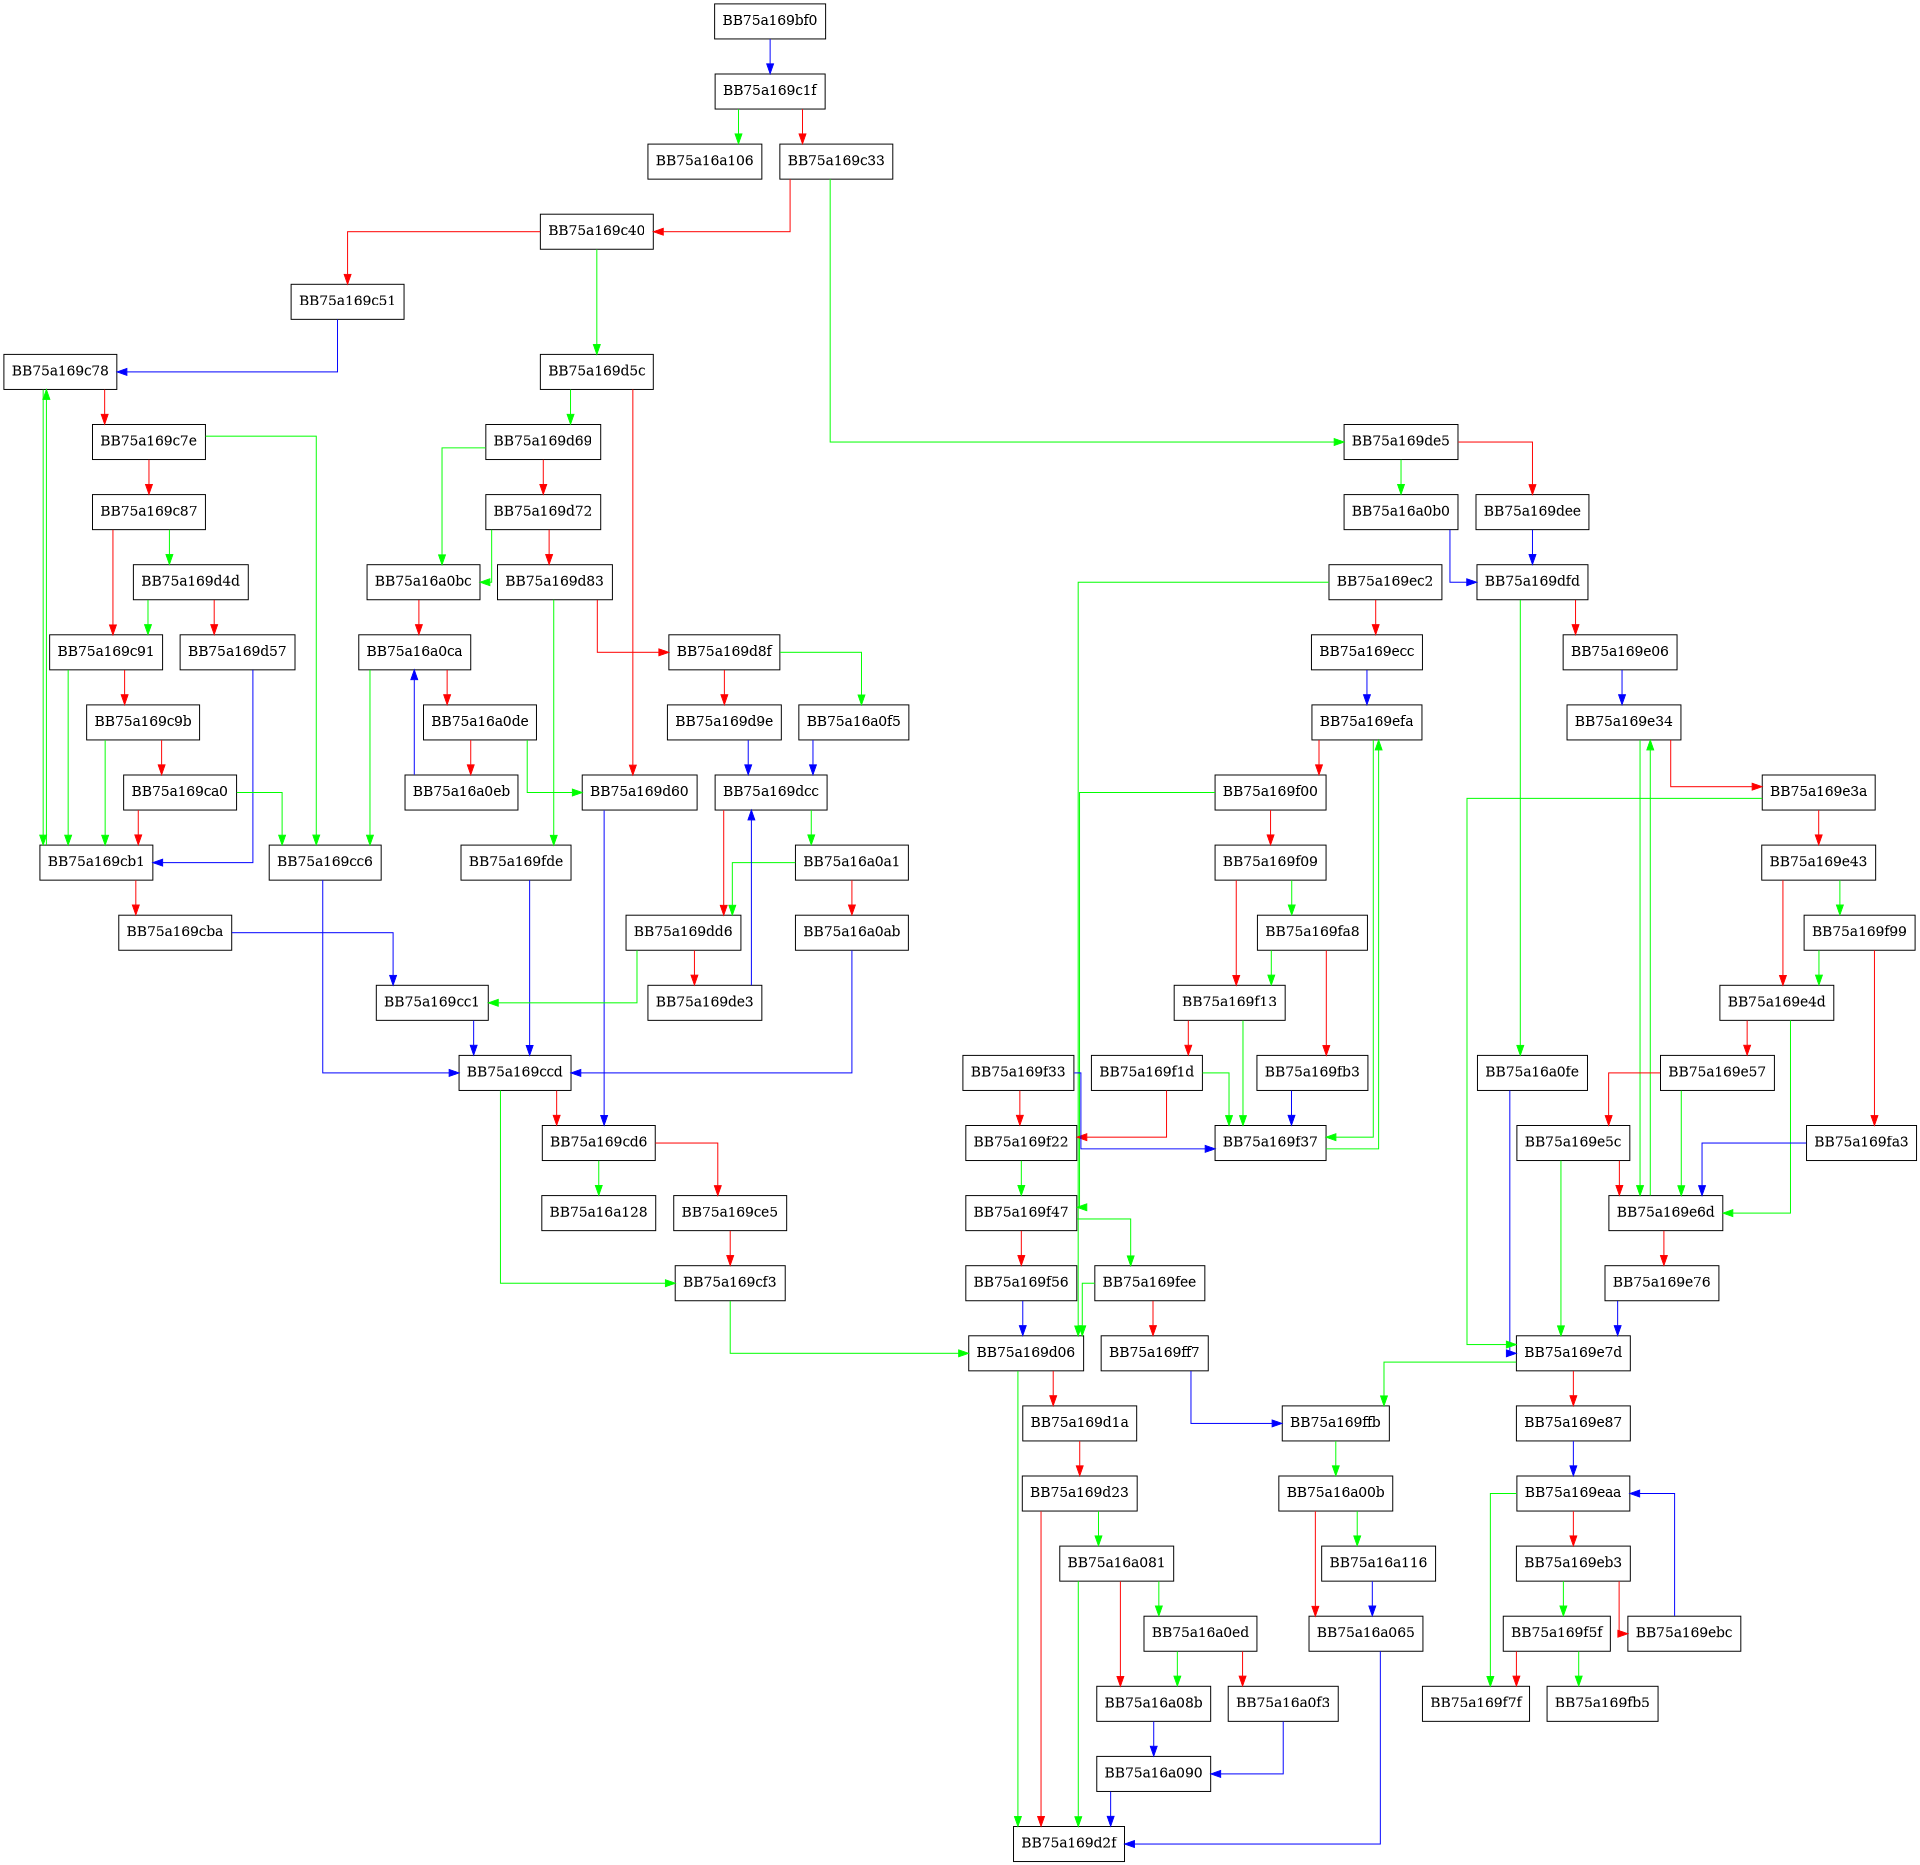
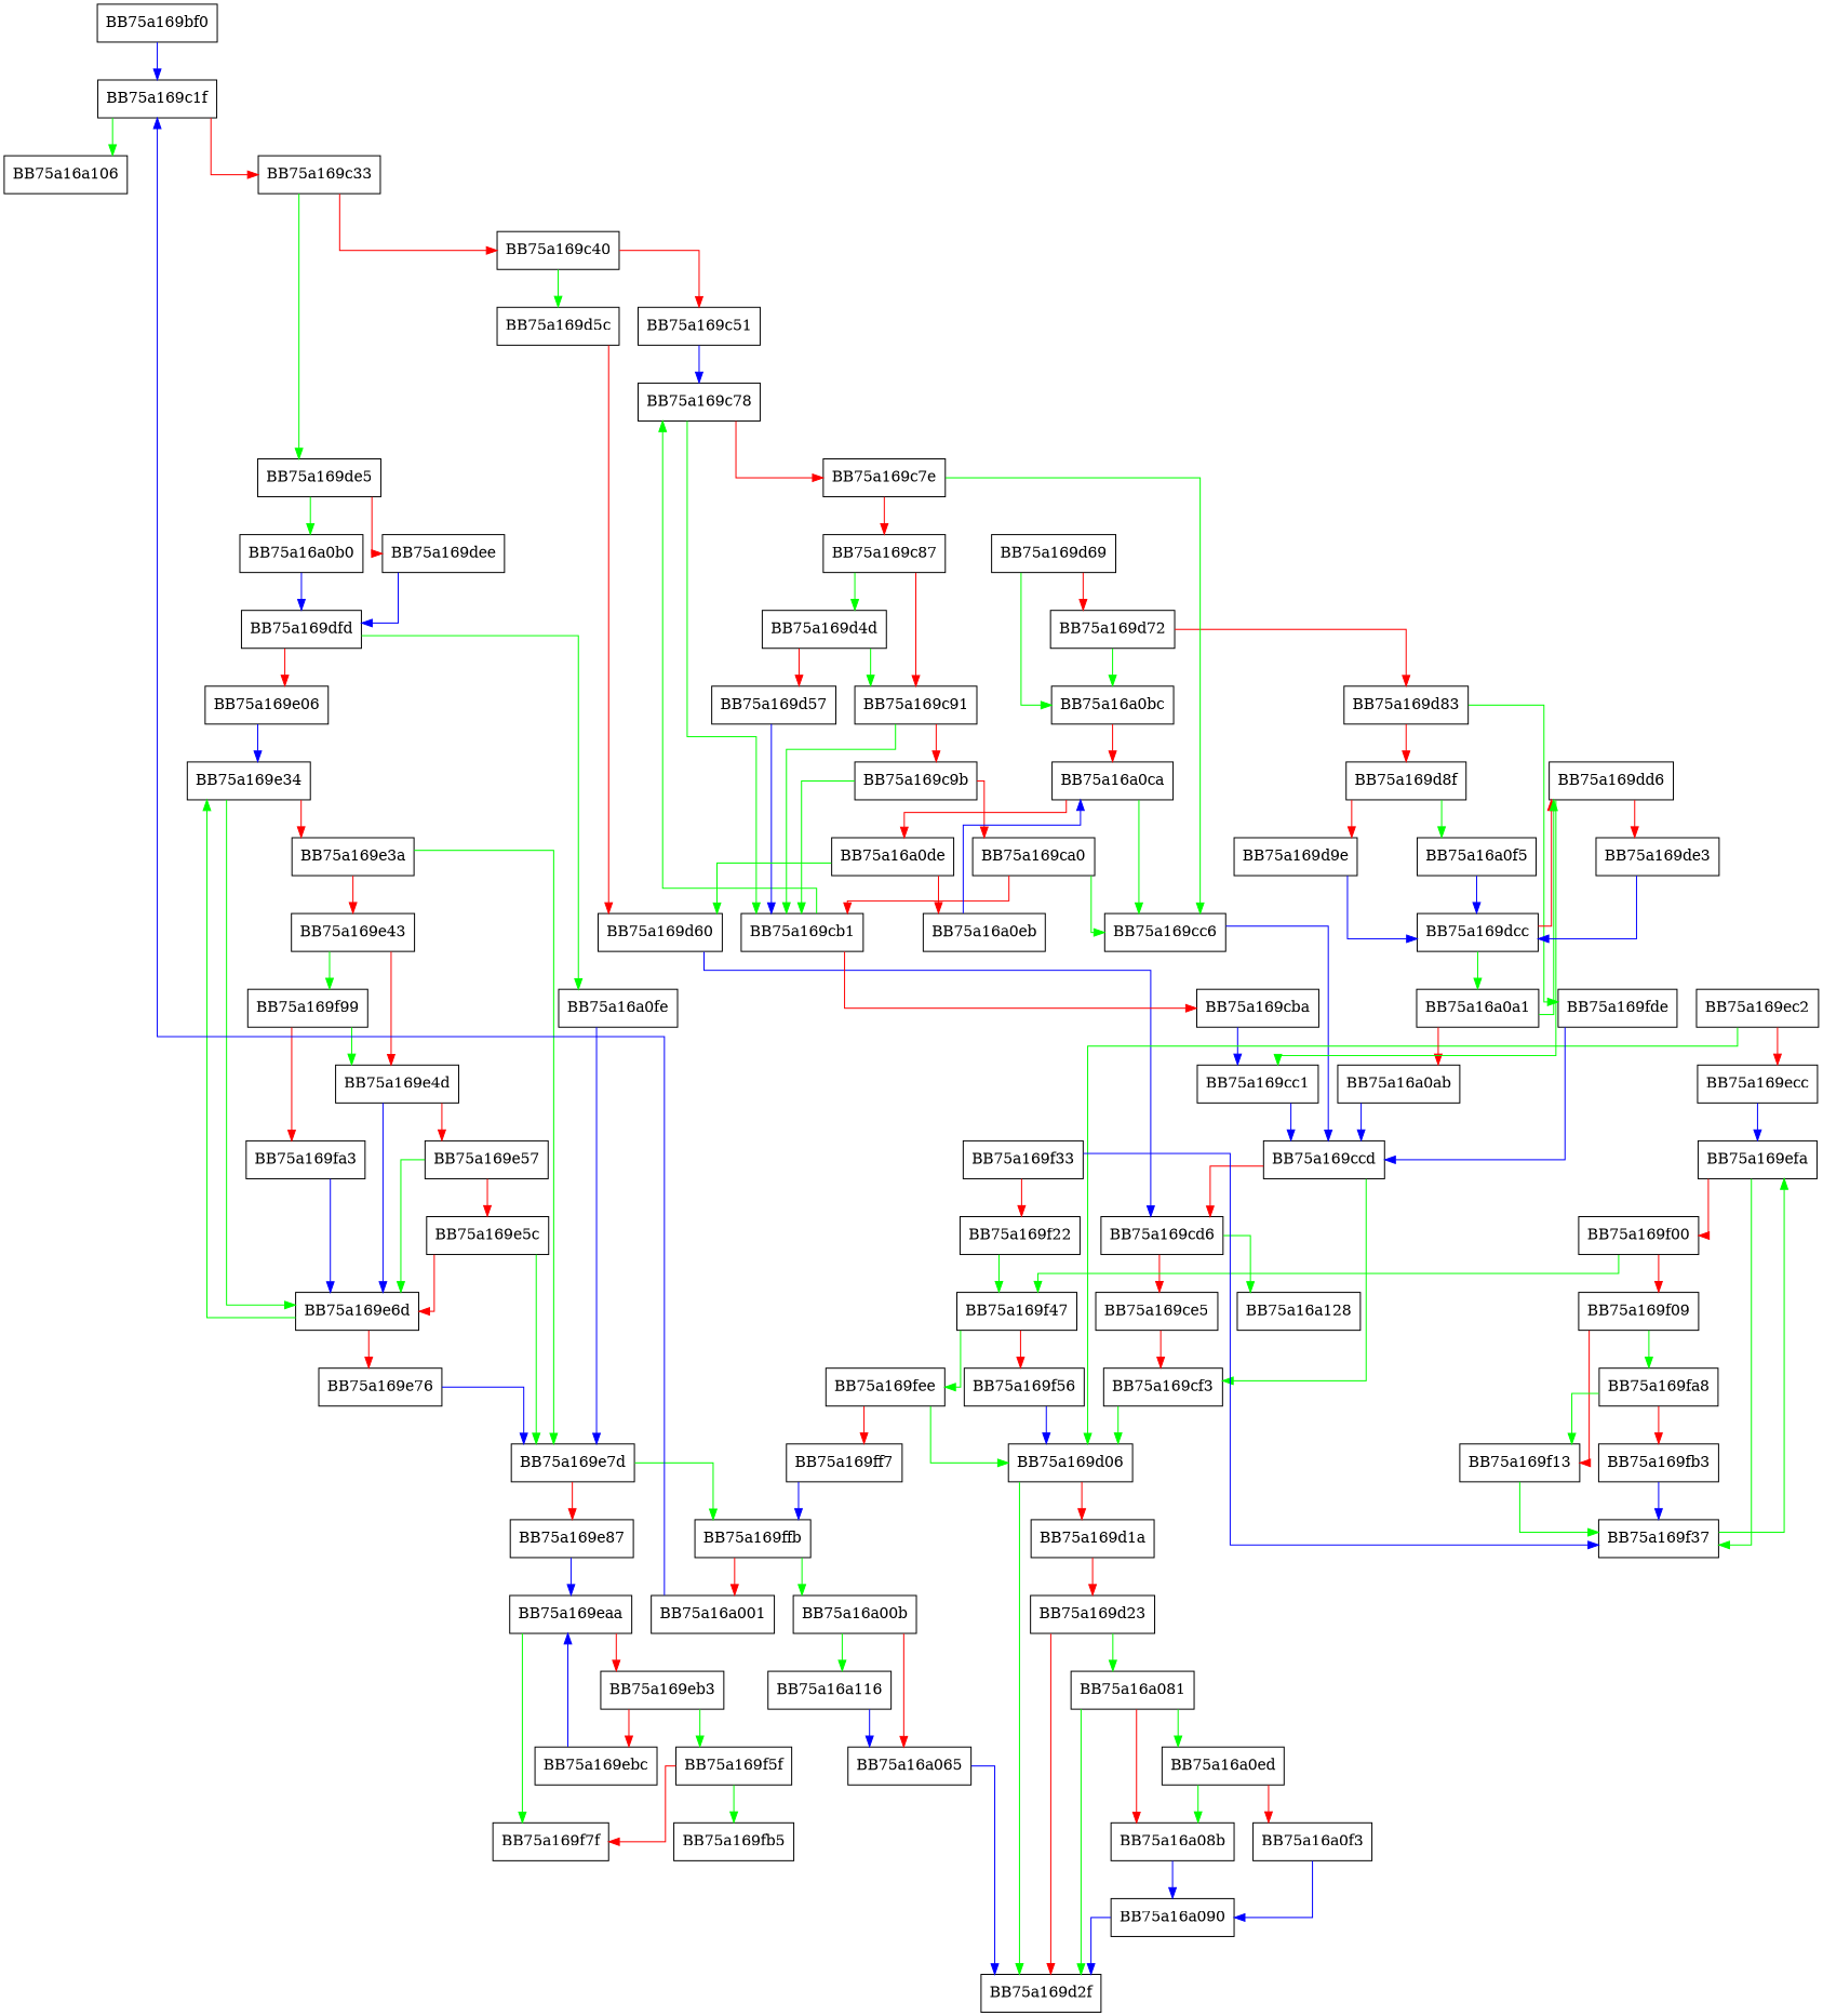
  digraph {
    splines=ortho
    node [shape=box]
    edge [color=green]
    BB75a169bf0
    BB75a169c1f
    BB75a16a106
    BB75a169c33
    BB75a169de5
    BB75a169c40
    BB75a16a0b0
    BB75a169dee
    BB75a169d5c
    BB75a169c51
    BB75a169dfd
    BB75a169d69
    BB75a169d60
    BB75a169c78
    BB75a16a0bc
    BB75a169d72
    BB75a169cd6
    BB75a169cb1
    BB75a169c7e
    BB75a169cba
    BB75a169cc6
    BB75a169c87
    BB75a169cc1
    BB75a169ccd
    BB75a169d4d
    BB75a169c91
    BB75a169cf3
    BB75a169d57
    BB75a169c9b
    BB75a169ca0
    BB75a169d06
    BB75a16a128
    BB75a169ce5
    BB75a169d2f
    BB75a169d1a
    BB75a169d23
    BB75a169ec2
    BB75a169ecc
    BB75a169efa
    BB75a16a081
    BB75a16a0ed
    BB75a16a08b
    BB75a16a0f3
    BB75a16a090
    BB75a16a0ca
    BB75a169d83
    BB75a16a0de
    BB75a169fde
    BB75a169d8f
    BB75a16a0f5
    BB75a169d9e
    BB75a169dcc
    BB75a16a0a1
    BB75a169dd6
    BB75a16a0ab
    BB75a169de3
    BB75a16a0fe
    BB75a169e06
    BB75a169e7d
    BB75a169e34
    BB75a169ffb
    BB75a169e87
    BB75a169e6d
    BB75a169e3a
    BB75a169e76
    BB75a169e43
    BB75a169f99
    BB75a169e4d
    BB75a16a00b
+   BB75a16a001
    BB75a169eaa
    BB75a169fa3
    BB75a169e57
    BB75a169e5c
    BB75a16a116
    BB75a16a065
    BB75a169f7f
    BB75a169eb3
    BB75a169f5f
    BB75a169ebc
    BB75a169fb5
    BB75a169f37
    BB75a169f00
    BB75a169f47
    BB75a169f09
    BB75a169fee
    BB75a169f56
    BB75a169fa8
    BB75a169f13
    BB75a169ff7
    BB75a169fb3
-   BB75a169f1d
    BB75a169f22
    BB75a169f33
    BB75a16a0eb
    BB75a169bf0 -> BB75a169c1f [color=blue]
    BB75a169c1f -> BB75a16a106
    BB75a169c1f -> BB75a169c33 [color=red]
    BB75a169c33 -> BB75a169de5
    BB75a169c33 -> BB75a169c40 [color=red]
    BB75a169de5 -> BB75a16a0b0
    BB75a169de5 -> BB75a169dee [color=red]
    BB75a169c40 -> BB75a169d5c
    BB75a169c40 -> BB75a169c51 [color=red]
    BB75a16a0b0 -> BB75a169dfd [color=blue]
    BB75a169dee -> BB75a169dfd [color=blue]
-   BB75a169d5c -> BB75a169d69
    BB75a169d5c -> BB75a169d60 [color=red]
    BB75a169c51 -> BB75a169c78 [color=blue]
    BB75a169dfd -> BB75a16a0fe
    BB75a169dfd -> BB75a169e06 [color=red]
    BB75a169d69 -> BB75a16a0bc
    BB75a169d69 -> BB75a169d72 [color=red]
    BB75a169d60 -> BB75a169cd6 [color=blue]
    BB75a169c78 -> BB75a169cb1
    BB75a169c78 -> BB75a169c7e [color=red]
    BB75a16a0bc -> BB75a16a0ca [color=red]
    BB75a169d72 -> BB75a16a0bc
    BB75a169d72 -> BB75a169d83 [color=red]
    BB75a169cd6 -> BB75a16a128
    BB75a169cd6 -> BB75a169ce5 [color=red]
    BB75a169cb1 -> BB75a169c78
    BB75a169cb1 -> BB75a169cba [color=red]
    BB75a169c7e -> BB75a169cc6
    BB75a169c7e -> BB75a169c87 [color=red]
    BB75a169cba -> BB75a169cc1 [color=blue]
    BB75a169cc6 -> BB75a169ccd [color=blue]
    BB75a169c87 -> BB75a169d4d
    BB75a169c87 -> BB75a169c91 [color=red]
    BB75a169cc1 -> BB75a169ccd [color=blue]
    BB75a169ccd -> BB75a169cd6 [color=red]
    BB75a169ccd -> BB75a169cf3
    BB75a169d4d -> BB75a169c91
    BB75a169d4d -> BB75a169d57 [color=red]
    BB75a169c91 -> BB75a169cb1
    BB75a169c91 -> BB75a169c9b [color=red]
    BB75a169cf3 -> BB75a169d06
    BB75a169d57 -> BB75a169cb1 [color=blue]
    BB75a169c9b -> BB75a169cb1
    BB75a169c9b -> BB75a169ca0 [color=red]
    BB75a169ca0 -> BB75a169cb1 [color=red]
    BB75a169ca0 -> BB75a169cc6
    BB75a169d06 -> BB75a169d2f
    BB75a169d06 -> BB75a169d1a [color=red]
    BB75a169ce5 -> BB75a169cf3 [color=red]
    BB75a169d1a -> BB75a169d23 [color=red]
    BB75a169d23 -> BB75a169d2f [color=red]
    BB75a169d23 -> BB75a16a081
    BB75a169ec2 -> BB75a169d06
    BB75a169ec2 -> BB75a169ecc [color=red]
    BB75a169ecc -> BB75a169efa [color=blue]
    BB75a169efa -> BB75a169f37
    BB75a169efa -> BB75a169f00 [color=red]
    BB75a16a081 -> BB75a169d2f
    BB75a16a081 -> BB75a16a0ed
    BB75a16a081 -> BB75a16a08b [color=red]
    BB75a16a0ed -> BB75a16a08b
    BB75a16a0ed -> BB75a16a0f3 [color=red]
    BB75a16a08b -> BB75a16a090 [color=blue]
    BB75a16a0f3 -> BB75a16a090 [color=blue]
    BB75a16a090 -> BB75a169d2f [color=blue]
    BB75a16a0ca -> BB75a169cc6
    BB75a16a0ca -> BB75a16a0de [color=red]
    BB75a169d83 -> BB75a169fde
    BB75a169d83 -> BB75a169d8f [color=red]
    BB75a16a0de -> BB75a169d60
    BB75a16a0de -> BB75a16a0eb [color=red]
    BB75a169fde -> BB75a169ccd [color=blue]
    BB75a169d8f -> BB75a16a0f5
    BB75a169d8f -> BB75a169d9e [color=red]
    BB75a16a0f5 -> BB75a169dcc [color=blue]
    BB75a169d9e -> BB75a169dcc [color=blue]
    BB75a169dcc -> BB75a16a0a1
    BB75a169dcc -> BB75a169dd6 [color=red]
    BB75a16a0a1 -> BB75a169dd6
    BB75a16a0a1 -> BB75a16a0ab [color=red]
    BB75a169dd6 -> BB75a169cc1
    BB75a169dd6 -> BB75a169de3 [color=red]
    BB75a16a0ab -> BB75a169ccd [color=blue]
    BB75a169de3 -> BB75a169dcc [color=blue]
    BB75a16a0fe -> BB75a169e7d [color=blue]
    BB75a169e06 -> BB75a169e34 [color=blue]
    BB75a169e7d -> BB75a169ffb
    BB75a169e7d -> BB75a169e87 [color=red]
    BB75a169e34 -> BB75a169e6d
    BB75a169e34 -> BB75a169e3a [color=red]
    BB75a169ffb -> BB75a16a00b
+   BB75a169ffb -> BB75a16a001 [color=red]
    BB75a169e87 -> BB75a169eaa [color=blue]
    BB75a169e6d -> BB75a169e34
    BB75a169e6d -> BB75a169e76 [color=red]
    BB75a169e3a -> BB75a169e7d
    BB75a169e3a -> BB75a169e43 [color=red]
    BB75a169e76 -> BB75a169e7d [color=blue]
    BB75a169e43 -> BB75a169f99
    BB75a169e43 -> BB75a169e4d [color=red]
    BB75a169f99 -> BB75a169e4d
    BB75a169f99 -> BB75a169fa3 [color=red]
-   BB75a169e4d -> BB75a169e6d
+   BB75a169e4d -> BB75a169e6d [color=blue]
    BB75a169e4d -> BB75a169e57 [color=red]
    BB75a16a00b -> BB75a16a116
    BB75a16a00b -> BB75a16a065 [color=red]
+   BB75a16a001 -> BB75a169c1f [color=blue]
    BB75a169eaa -> BB75a169f7f
    BB75a169eaa -> BB75a169eb3 [color=red]
    BB75a169fa3 -> BB75a169e6d [color=blue]
    BB75a169e57 -> BB75a169e6d
    BB75a169e57 -> BB75a169e5c [color=red]
    BB75a169e5c -> BB75a169e7d
    BB75a169e5c -> BB75a169e6d [color=red]
    BB75a16a116 -> BB75a16a065 [color=blue]
    BB75a16a065 -> BB75a169d2f [color=blue]
    BB75a169eb3 -> BB75a169f5f
    BB75a169eb3 -> BB75a169ebc [color=red]
    BB75a169f5f -> BB75a169f7f [color=red]
    BB75a169f5f -> BB75a169fb5
    BB75a169ebc -> BB75a169eaa [color=blue]
    BB75a169f37 -> BB75a169efa
    BB75a169f00 -> BB75a169f47
    BB75a169f00 -> BB75a169f09 [color=red]
    BB75a169f47 -> BB75a169fee
    BB75a169f47 -> BB75a169f56 [color=red]
    BB75a169f09 -> BB75a169fa8
    BB75a169f09 -> BB75a169f13 [color=red]
    BB75a169fee -> BB75a169d06
    BB75a169fee -> BB75a169ff7 [color=red]
    BB75a169f56 -> BB75a169d06 [color=blue]
    BB75a169fa8 -> BB75a169f13
    BB75a169fa8 -> BB75a169fb3 [color=red]
    BB75a169f13 -> BB75a169f37
-   BB75a169f13 -> BB75a169f1d [color=red]
    BB75a169ff7 -> BB75a169ffb [color=blue]
    BB75a169fb3 -> BB75a169f37 [color=blue]
-   BB75a169f1d -> BB75a169f37
-   BB75a169f1d -> BB75a169f22 [color=red]
    BB75a169f22 -> BB75a169f47
    BB75a169f33 -> BB75a169f37 [color=blue]
    BB75a169f33 -> BB75a169f22 [color=red]
    BB75a16a0eb -> BB75a16a0ca [color=blue]
  }
